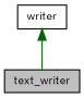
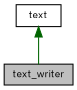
  digraph {
    fontname="IBM Plex Sans"
    node [color=black fontname="IBM Plex Sans" fontsize=10 shape=record style=filled]
    n1 [fillcolor=grey75 fontcolor=black height=0.2 label=text_writer width=0.4]
-   n2 [fillcolor=white height=0.2 label=writer width=0.4]
+   n2 [fillcolor=white height=0.2 label=text width=0.4]
    n2 -> n1 [color=darkgreen dir=back fontname="IBM Plex Sans" fontsize=10 labelfontname=Helvetica labelfontsize=10 style=solid]
  }
